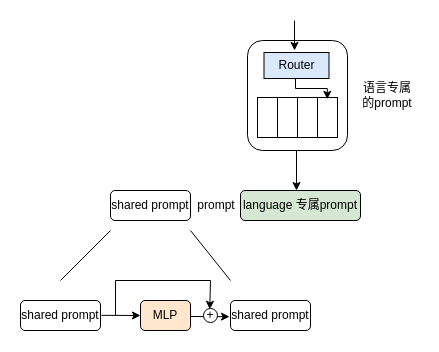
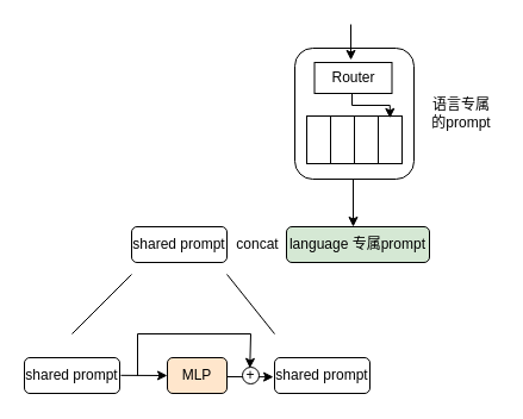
  <mxCell id="0" value="" />
  <mxCell id="1" parent="0" />
  <mxCell id="2" value="" style="rounded=1;whiteSpace=wrap;html=1;" parent="1" vertex="1"><mxGeometry x="247" y="40" width="100" height="110" as="geometry" /></mxCell>
- <mxCell id="3" value="Router" style="rounded=0;whiteSpace=wrap;html=1;fillColor=#dae8fc;" parent="1" vertex="1"><mxGeometry x="263.5" y="52" width="65" height="26" as="geometry" /></mxCell>
+ <mxCell id="3" value="Router" style="rounded=0;whiteSpace=wrap;html=1;" parent="1" vertex="1"><mxGeometry x="263.5" y="52" width="65" height="26" as="geometry" /></mxCell>
  <mxCell id="4" value="" style="rounded=0;whiteSpace=wrap;html=1;" parent="1" vertex="1"><mxGeometry x="257" y="97" width="20" height="40" as="geometry" /></mxCell>
  <mxCell id="5" value="" style="rounded=0;whiteSpace=wrap;html=1;" parent="1" vertex="1"><mxGeometry x="277" y="97" width="20" height="40" as="geometry" /></mxCell>
  <mxCell id="6" value="" style="rounded=0;whiteSpace=wrap;html=1;" parent="1" vertex="1"><mxGeometry x="297" y="97" width="20" height="40" as="geometry" /></mxCell>
  <mxCell id="7" value="" style="rounded=0;whiteSpace=wrap;html=1;" parent="1" vertex="1"><mxGeometry x="317" y="97" width="20" height="40" as="geometry" /></mxCell>
  <mxCell id="8" style="edgeStyle=orthogonalEdgeStyle;rounded=0;orthogonalLoop=1;jettySize=auto;html=1;entryX=0.49;entryY=0.045;entryDx=0;entryDy=0;entryPerimeter=0;" parent="1" source="3" target="7" edge="1"><mxGeometry relative="1" as="geometry"><Array as="points"><mxPoint x="295" y="88" /><mxPoint x="327" y="88" /></Array></mxGeometry></mxCell>
  <mxCell id="9" value="" style="endArrow=classic;html=1;rounded=0;entryX=0.455;entryY=0.083;entryDx=0;entryDy=0;entryPerimeter=0;" parent="1" edge="1"><mxGeometry width="50" height="50" relative="1" as="geometry"><mxPoint x="294" y="20" as="sourcePoint" /><mxPoint x="294.05" y="49.96" as="targetPoint" /></mxGeometry></mxCell>
  <mxCell id="10" value="" style="endArrow=classic;html=1;rounded=0;" parent="1" edge="1"><mxGeometry width="50" height="50" relative="1" as="geometry"><mxPoint x="296" y="150" as="sourcePoint" /><mxPoint x="296" y="190" as="targetPoint" /></mxGeometry></mxCell>
  <mxCell id="11" value="语言专属的prompt" style="text;html=1;strokeColor=none;fillColor=none;align=center;verticalAlign=middle;whiteSpace=wrap;rounded=0;" parent="1" vertex="1"><mxGeometry x="357" y="70" width="60" height="50" as="geometry" /></mxCell>
  <mxCell id="12" value="shared prompt" style="rounded=1;whiteSpace=wrap;html=1;" parent="1" vertex="1"><mxGeometry x="110" y="190" width="80" height="30" as="geometry" /></mxCell>
  <mxCell id="13" value="language 专属prompt" style="rounded=1;whiteSpace=wrap;html=1;fillColor=#d5e8d4;" parent="1" vertex="1"><mxGeometry x="240" y="190" width="120" height="30" as="geometry" /></mxCell>
- <mxCell id="14" value="prompt" style="text;html=1;strokeColor=none;fillColor=none;align=center;verticalAlign=middle;whiteSpace=wrap;rounded=0;" parent="1" vertex="1"><mxGeometry x="186" y="190" width="60" height="30" as="geometry" /></mxCell>
+ <mxCell id="14" value="concat" style="text;html=1;strokeColor=none;fillColor=none;align=center;verticalAlign=middle;whiteSpace=wrap;rounded=0;" parent="1" vertex="1"><mxGeometry x="186" y="190" width="60" height="30" as="geometry" /></mxCell>
  <mxCell id="15" value="" style="endArrow=none;html=1;rounded=0;" parent="1" edge="1"><mxGeometry width="50" height="50" relative="1" as="geometry"><mxPoint x="60" y="280" as="sourcePoint" /><mxPoint x="110" y="230" as="targetPoint" /></mxGeometry></mxCell>
  <mxCell id="16" value="" style="endArrow=none;html=1;rounded=0;" parent="1" edge="1"><mxGeometry width="50" height="50" relative="1" as="geometry"><mxPoint x="190" y="230" as="sourcePoint" /><mxPoint x="230" y="280" as="targetPoint" /></mxGeometry></mxCell>
  <mxCell id="17" value="shared prompt" style="rounded=1;whiteSpace=wrap;html=1;" parent="1" vertex="1"><mxGeometry x="20" y="300" width="80" height="30" as="geometry" /></mxCell>
  <mxCell id="18" value="" style="endArrow=classic;html=1;rounded=0;exitX=1.012;exitY=0.561;exitDx=0;exitDy=0;exitPerimeter=0;" parent="1" edge="1"><mxGeometry width="50" height="50" relative="1" as="geometry"><mxPoint x="100.96" y="314.83" as="sourcePoint" /><mxPoint x="140" y="315" as="targetPoint" /></mxGeometry></mxCell>
  <mxCell id="19" value="MLP" style="rounded=1;whiteSpace=wrap;html=1;fillColor=#ffe6cc;" parent="1" vertex="1"><mxGeometry x="140" y="300" width="50" height="30" as="geometry" /></mxCell>
  <mxCell id="20" value="" style="endArrow=classic;html=1;rounded=0;exitX=1.012;exitY=0.561;exitDx=0;exitDy=0;exitPerimeter=0;" parent="1" edge="1"><mxGeometry width="50" height="50" relative="1" as="geometry"><mxPoint x="190" y="316" as="sourcePoint" /><mxPoint x="229.04" y="316.17" as="targetPoint" /></mxGeometry></mxCell>
  <mxCell id="21" value="shared prompt" style="rounded=1;whiteSpace=wrap;html=1;" parent="1" vertex="1"><mxGeometry x="230" y="300" width="80" height="30" as="geometry" /></mxCell>
  <mxCell id="22" value="" style="endArrow=classic;html=1;rounded=0;entryX=0.447;entryY=0.059;entryDx=0;entryDy=0;entryPerimeter=0;" parent="1" target="23" edge="1"><mxGeometry width="50" height="50" relative="1" as="geometry"><mxPoint x="115" y="315" as="sourcePoint" /><mxPoint x="210" y="300" as="targetPoint" /><Array as="points"><mxPoint x="115" y="280" /><mxPoint x="210" y="280" /></Array></mxGeometry></mxCell>
  <mxCell id="23" value="+" style="ellipse;whiteSpace=wrap;html=1;aspect=fixed;" parent="1" vertex="1"><mxGeometry x="203" y="308" width="14" height="14" as="geometry" /></mxCell>
